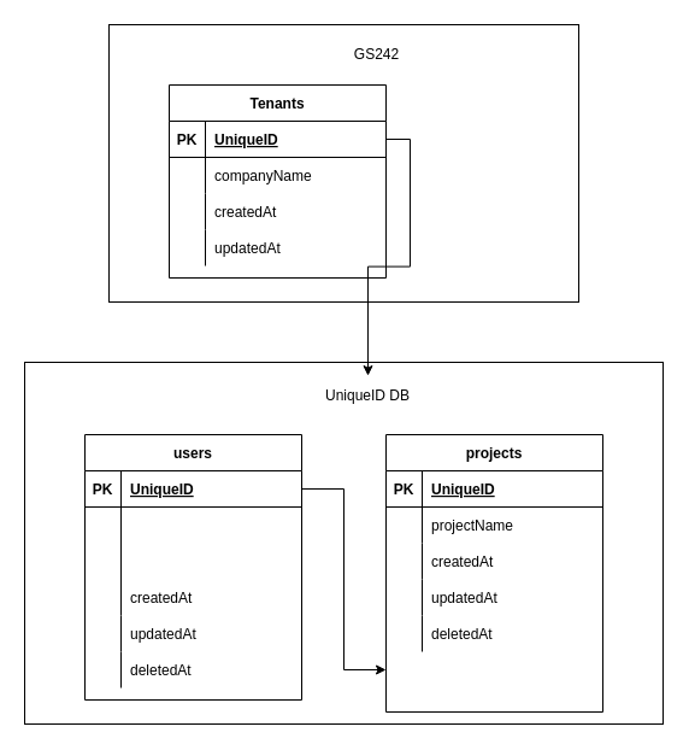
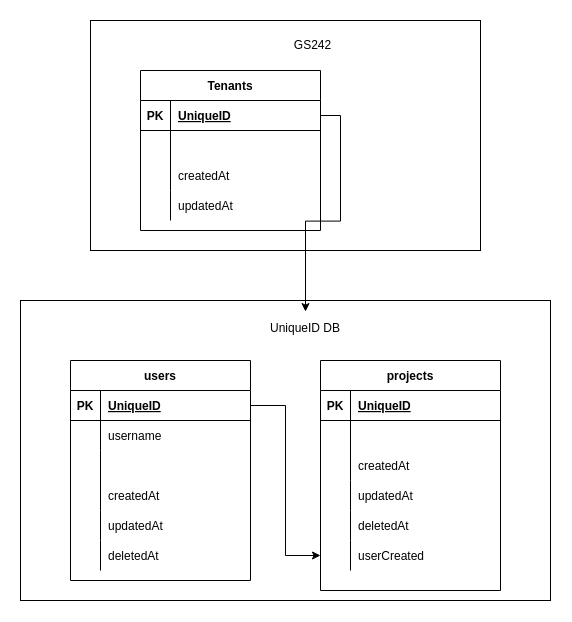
  <mxCell id="0" />
  <mxCell id="1" parent="0" />
  <mxCell id="2" value="" style="group" vertex="1" connectable="0" parent="1"><mxGeometry x="20" y="300" width="530" height="300" as="geometry" /></mxCell>
  <mxCell id="3" value="" style="rounded=0;whiteSpace=wrap;html=1;" vertex="1" parent="2"><mxGeometry width="530" height="300" as="geometry" /></mxCell>
  <mxCell id="4" value="UniqueID DB" style="text;html=1;strokeColor=none;fillColor=none;align=center;verticalAlign=middle;whiteSpace=wrap;rounded=0;" vertex="1" parent="2"><mxGeometry x="200" y="11.111" width="170" height="33.333" as="geometry" /></mxCell>
  <mxCell id="5" value="projects" style="shape=table;startSize=30;container=1;collapsible=1;childLayout=tableLayout;fixedRows=1;rowLines=0;fontStyle=1;align=center;resizeLast=1;" vertex="1" parent="2"><mxGeometry x="300" y="60" width="180" height="230" as="geometry" /></mxCell>
  <mxCell id="6" value="" style="shape=partialRectangle;collapsible=0;dropTarget=0;pointerEvents=0;fillColor=none;top=0;left=0;bottom=1;right=0;points=[[0,0.5],[1,0.5]];portConstraint=eastwest;" vertex="1" parent="5"><mxGeometry y="30" width="180" height="30" as="geometry" /></mxCell>
  <mxCell id="7" value="PK" style="shape=partialRectangle;connectable=0;fillColor=none;top=0;left=0;bottom=0;right=0;fontStyle=1;overflow=hidden;" vertex="1" parent="6"><mxGeometry width="30" height="30" as="geometry"><mxRectangle width="30" height="30" as="alternateBounds" /></mxGeometry></mxCell>
  <mxCell id="8" value="UniqueID" style="shape=partialRectangle;connectable=0;fillColor=none;top=0;left=0;bottom=0;right=0;align=left;spacingLeft=6;fontStyle=5;overflow=hidden;" vertex="1" parent="6"><mxGeometry x="30" width="150" height="30" as="geometry"><mxRectangle width="150" height="30" as="alternateBounds" /></mxGeometry></mxCell>
  <mxCell id="9" value="" style="shape=partialRectangle;collapsible=0;dropTarget=0;pointerEvents=0;fillColor=none;top=0;left=0;bottom=0;right=0;points=[[0,0.5],[1,0.5]];portConstraint=eastwest;" vertex="1" parent="5"><mxGeometry y="60" width="180" height="30" as="geometry" /></mxCell>
  <mxCell id="10" value="" style="shape=partialRectangle;connectable=0;fillColor=none;top=0;left=0;bottom=0;right=0;editable=1;overflow=hidden;" vertex="1" parent="9"><mxGeometry width="30" height="30" as="geometry"><mxRectangle width="30" height="30" as="alternateBounds" /></mxGeometry></mxCell>
- <mxCell id="11" value="projectName" style="shape=partialRectangle;connectable=0;fillColor=none;top=0;left=0;bottom=0;right=0;align=left;spacingLeft=6;overflow=hidden;" vertex="1" parent="9"><mxGeometry x="30" width="150" height="30" as="geometry"><mxRectangle width="150" height="30" as="alternateBounds" /></mxGeometry></mxCell>
  <mxCell id="12" value="" style="shape=partialRectangle;collapsible=0;dropTarget=0;pointerEvents=0;fillColor=none;top=0;left=0;bottom=0;right=0;points=[[0,0.5],[1,0.5]];portConstraint=eastwest;" vertex="1" parent="5"><mxGeometry y="90" width="180" height="30" as="geometry" /></mxCell>
  <mxCell id="13" value="" style="shape=partialRectangle;connectable=0;fillColor=none;top=0;left=0;bottom=0;right=0;editable=1;overflow=hidden;" vertex="1" parent="12"><mxGeometry width="30" height="30" as="geometry"><mxRectangle width="30" height="30" as="alternateBounds" /></mxGeometry></mxCell>
  <mxCell id="14" value="createdAt" style="shape=partialRectangle;connectable=0;fillColor=none;top=0;left=0;bottom=0;right=0;align=left;spacingLeft=6;overflow=hidden;" vertex="1" parent="12"><mxGeometry x="30" width="150" height="30" as="geometry"><mxRectangle width="150" height="30" as="alternateBounds" /></mxGeometry></mxCell>
  <mxCell id="15" value="" style="shape=partialRectangle;collapsible=0;dropTarget=0;pointerEvents=0;fillColor=none;top=0;left=0;bottom=0;right=0;points=[[0,0.5],[1,0.5]];portConstraint=eastwest;" vertex="1" parent="5"><mxGeometry y="120" width="180" height="30" as="geometry" /></mxCell>
  <mxCell id="16" value="" style="shape=partialRectangle;connectable=0;fillColor=none;top=0;left=0;bottom=0;right=0;editable=1;overflow=hidden;" vertex="1" parent="15"><mxGeometry width="30" height="30" as="geometry"><mxRectangle width="30" height="30" as="alternateBounds" /></mxGeometry></mxCell>
  <mxCell id="17" value="updatedAt" style="shape=partialRectangle;connectable=0;fillColor=none;top=0;left=0;bottom=0;right=0;align=left;spacingLeft=6;overflow=hidden;" vertex="1" parent="15"><mxGeometry x="30" width="150" height="30" as="geometry"><mxRectangle width="150" height="30" as="alternateBounds" /></mxGeometry></mxCell>
  <mxCell id="18" value="" style="shape=partialRectangle;collapsible=0;dropTarget=0;pointerEvents=0;fillColor=none;top=0;left=0;bottom=0;right=0;points=[[0,0.5],[1,0.5]];portConstraint=eastwest;" vertex="1" parent="5"><mxGeometry y="150" width="180" height="30" as="geometry" /></mxCell>
  <mxCell id="19" value="" style="shape=partialRectangle;connectable=0;fillColor=none;top=0;left=0;bottom=0;right=0;editable=1;overflow=hidden;" vertex="1" parent="18"><mxGeometry width="30" height="30" as="geometry"><mxRectangle width="30" height="30" as="alternateBounds" /></mxGeometry></mxCell>
  <mxCell id="20" value="deletedAt" style="shape=partialRectangle;connectable=0;fillColor=none;top=0;left=0;bottom=0;right=0;align=left;spacingLeft=6;overflow=hidden;" vertex="1" parent="18"><mxGeometry x="30" width="150" height="30" as="geometry"><mxRectangle width="150" height="30" as="alternateBounds" /></mxGeometry></mxCell>
  <mxCell id="21" value="" style="shape=partialRectangle;collapsible=0;dropTarget=0;pointerEvents=0;fillColor=none;top=0;left=0;bottom=0;right=0;points=[[0,0.5],[1,0.5]];portConstraint=eastwest;" vertex="1" parent="5"><mxGeometry y="180" width="180" height="30" as="geometry" /></mxCell>
  <mxCell id="22" value="" style="shape=partialRectangle;connectable=0;fillColor=none;top=0;left=0;bottom=0;right=0;editable=1;overflow=hidden;" vertex="1" parent="21"><mxGeometry width="30" height="30" as="geometry"><mxRectangle width="30" height="30" as="alternateBounds" /></mxGeometry></mxCell>
+ <mxCell id="23" value="userCreated" style="shape=partialRectangle;connectable=0;fillColor=none;top=0;left=0;bottom=0;right=0;align=left;spacingLeft=6;overflow=hidden;" vertex="1" parent="21"><mxGeometry x="30" width="150" height="30" as="geometry"><mxRectangle width="150" height="30" as="alternateBounds" /></mxGeometry></mxCell>
  <mxCell id="24" value="" style="rounded=0;whiteSpace=wrap;html=1;" vertex="1" parent="1"><mxGeometry x="90" y="20" width="390" height="230" as="geometry" /></mxCell>
  <mxCell id="25" value="GS242" style="text;html=1;strokeColor=none;fillColor=none;align=center;verticalAlign=middle;whiteSpace=wrap;rounded=0;" vertex="1" parent="1"><mxGeometry x="255" y="30" width="115" height="30" as="geometry" /></mxCell>
  <mxCell id="26" value="Tenants" style="shape=table;startSize=30;container=1;collapsible=1;childLayout=tableLayout;fixedRows=1;rowLines=0;fontStyle=1;align=center;resizeLast=1;" vertex="1" parent="1"><mxGeometry x="140" y="70" width="180" height="160" as="geometry" /></mxCell>
  <mxCell id="27" value="" style="shape=partialRectangle;collapsible=0;dropTarget=0;pointerEvents=0;fillColor=none;top=0;left=0;bottom=1;right=0;points=[[0,0.5],[1,0.5]];portConstraint=eastwest;" vertex="1" parent="26"><mxGeometry y="30" width="180" height="30" as="geometry" /></mxCell>
  <mxCell id="28" value="PK" style="shape=partialRectangle;connectable=0;fillColor=none;top=0;left=0;bottom=0;right=0;fontStyle=1;overflow=hidden;" vertex="1" parent="27"><mxGeometry width="30" height="30" as="geometry"><mxRectangle width="30" height="30" as="alternateBounds" /></mxGeometry></mxCell>
  <mxCell id="29" value="UniqueID" style="shape=partialRectangle;connectable=0;fillColor=none;top=0;left=0;bottom=0;right=0;align=left;spacingLeft=6;fontStyle=5;overflow=hidden;" vertex="1" parent="27"><mxGeometry x="30" width="150" height="30" as="geometry"><mxRectangle width="150" height="30" as="alternateBounds" /></mxGeometry></mxCell>
  <mxCell id="30" value="" style="shape=partialRectangle;collapsible=0;dropTarget=0;pointerEvents=0;fillColor=none;top=0;left=0;bottom=0;right=0;points=[[0,0.5],[1,0.5]];portConstraint=eastwest;" vertex="1" parent="26"><mxGeometry y="60" width="180" height="30" as="geometry" /></mxCell>
  <mxCell id="31" value="" style="shape=partialRectangle;connectable=0;fillColor=none;top=0;left=0;bottom=0;right=0;editable=1;overflow=hidden;" vertex="1" parent="30"><mxGeometry width="30" height="30" as="geometry"><mxRectangle width="30" height="30" as="alternateBounds" /></mxGeometry></mxCell>
- <mxCell id="32" value="companyName" style="shape=partialRectangle;connectable=0;fillColor=none;top=0;left=0;bottom=0;right=0;align=left;spacingLeft=6;overflow=hidden;" vertex="1" parent="30"><mxGeometry x="30" width="150" height="30" as="geometry"><mxRectangle width="150" height="30" as="alternateBounds" /></mxGeometry></mxCell>
  <mxCell id="33" value="" style="shape=partialRectangle;collapsible=0;dropTarget=0;pointerEvents=0;fillColor=none;top=0;left=0;bottom=0;right=0;points=[[0,0.5],[1,0.5]];portConstraint=eastwest;" vertex="1" parent="26"><mxGeometry y="90" width="180" height="30" as="geometry" /></mxCell>
  <mxCell id="34" value="" style="shape=partialRectangle;connectable=0;fillColor=none;top=0;left=0;bottom=0;right=0;editable=1;overflow=hidden;" vertex="1" parent="33"><mxGeometry width="30" height="30" as="geometry"><mxRectangle width="30" height="30" as="alternateBounds" /></mxGeometry></mxCell>
  <mxCell id="35" value="createdAt" style="shape=partialRectangle;connectable=0;fillColor=none;top=0;left=0;bottom=0;right=0;align=left;spacingLeft=6;overflow=hidden;" vertex="1" parent="33"><mxGeometry x="30" width="150" height="30" as="geometry"><mxRectangle width="150" height="30" as="alternateBounds" /></mxGeometry></mxCell>
  <mxCell id="36" value="" style="shape=partialRectangle;collapsible=0;dropTarget=0;pointerEvents=0;fillColor=none;top=0;left=0;bottom=0;right=0;points=[[0,0.5],[1,0.5]];portConstraint=eastwest;" vertex="1" parent="26"><mxGeometry y="120" width="180" height="30" as="geometry" /></mxCell>
  <mxCell id="37" value="" style="shape=partialRectangle;connectable=0;fillColor=none;top=0;left=0;bottom=0;right=0;editable=1;overflow=hidden;" vertex="1" parent="36"><mxGeometry width="30" height="30" as="geometry"><mxRectangle width="30" height="30" as="alternateBounds" /></mxGeometry></mxCell>
  <mxCell id="38" value="updatedAt" style="shape=partialRectangle;connectable=0;fillColor=none;top=0;left=0;bottom=0;right=0;align=left;spacingLeft=6;overflow=hidden;" vertex="1" parent="36"><mxGeometry x="30" width="150" height="30" as="geometry"><mxRectangle width="150" height="30" as="alternateBounds" /></mxGeometry></mxCell>
  <mxCell id="39" value="users" style="shape=table;startSize=30;container=1;collapsible=1;childLayout=tableLayout;fixedRows=1;rowLines=0;fontStyle=1;align=center;resizeLast=1;" vertex="1" parent="1"><mxGeometry x="70" y="360" width="180" height="220" as="geometry" /></mxCell>
  <mxCell id="40" value="" style="shape=partialRectangle;collapsible=0;dropTarget=0;pointerEvents=0;fillColor=none;top=0;left=0;bottom=1;right=0;points=[[0,0.5],[1,0.5]];portConstraint=eastwest;" vertex="1" parent="39"><mxGeometry y="30" width="180" height="30" as="geometry" /></mxCell>
  <mxCell id="41" value="PK" style="shape=partialRectangle;connectable=0;fillColor=none;top=0;left=0;bottom=0;right=0;fontStyle=1;overflow=hidden;" vertex="1" parent="40"><mxGeometry width="30" height="30" as="geometry"><mxRectangle width="30" height="30" as="alternateBounds" /></mxGeometry></mxCell>
  <mxCell id="42" value="UniqueID" style="shape=partialRectangle;connectable=0;fillColor=none;top=0;left=0;bottom=0;right=0;align=left;spacingLeft=6;fontStyle=5;overflow=hidden;" vertex="1" parent="40"><mxGeometry x="30" width="150" height="30" as="geometry"><mxRectangle width="150" height="30" as="alternateBounds" /></mxGeometry></mxCell>
  <mxCell id="43" value="" style="shape=partialRectangle;collapsible=0;dropTarget=0;pointerEvents=0;fillColor=none;top=0;left=0;bottom=0;right=0;points=[[0,0.5],[1,0.5]];portConstraint=eastwest;" vertex="1" parent="39"><mxGeometry y="60" width="180" height="30" as="geometry" /></mxCell>
  <mxCell id="44" value="" style="shape=partialRectangle;connectable=0;fillColor=none;top=0;left=0;bottom=0;right=0;editable=1;overflow=hidden;" vertex="1" parent="43"><mxGeometry width="30" height="30" as="geometry"><mxRectangle width="30" height="30" as="alternateBounds" /></mxGeometry></mxCell>
+ <mxCell id="45" value="username" style="shape=partialRectangle;connectable=0;fillColor=none;top=0;left=0;bottom=0;right=0;align=left;spacingLeft=6;overflow=hidden;" vertex="1" parent="43"><mxGeometry x="30" width="150" height="30" as="geometry"><mxRectangle width="150" height="30" as="alternateBounds" /></mxGeometry></mxCell>
  <mxCell id="46" value="" style="shape=partialRectangle;collapsible=0;dropTarget=0;pointerEvents=0;fillColor=none;top=0;left=0;bottom=0;right=0;points=[[0,0.5],[1,0.5]];portConstraint=eastwest;" vertex="1" parent="39"><mxGeometry y="90" width="180" height="30" as="geometry" /></mxCell>
  <mxCell id="47" value="" style="shape=partialRectangle;connectable=0;fillColor=none;top=0;left=0;bottom=0;right=0;editable=1;overflow=hidden;" vertex="1" parent="46"><mxGeometry width="30" height="30" as="geometry"><mxRectangle width="30" height="30" as="alternateBounds" /></mxGeometry></mxCell>
  <mxCell id="48" value="" style="shape=partialRectangle;collapsible=0;dropTarget=0;pointerEvents=0;fillColor=none;top=0;left=0;bottom=0;right=0;points=[[0,0.5],[1,0.5]];portConstraint=eastwest;" vertex="1" parent="39"><mxGeometry y="120" width="180" height="30" as="geometry" /></mxCell>
  <mxCell id="49" value="" style="shape=partialRectangle;connectable=0;fillColor=none;top=0;left=0;bottom=0;right=0;editable=1;overflow=hidden;" vertex="1" parent="48"><mxGeometry width="30" height="30" as="geometry"><mxRectangle width="30" height="30" as="alternateBounds" /></mxGeometry></mxCell>
  <mxCell id="50" value="createdAt" style="shape=partialRectangle;connectable=0;fillColor=none;top=0;left=0;bottom=0;right=0;align=left;spacingLeft=6;overflow=hidden;" vertex="1" parent="48"><mxGeometry x="30" width="150" height="30" as="geometry"><mxRectangle width="150" height="30" as="alternateBounds" /></mxGeometry></mxCell>
  <mxCell id="51" value="" style="shape=partialRectangle;collapsible=0;dropTarget=0;pointerEvents=0;fillColor=none;top=0;left=0;bottom=0;right=0;points=[[0,0.5],[1,0.5]];portConstraint=eastwest;" vertex="1" parent="39"><mxGeometry y="150" width="180" height="30" as="geometry" /></mxCell>
  <mxCell id="52" value="" style="shape=partialRectangle;connectable=0;fillColor=none;top=0;left=0;bottom=0;right=0;editable=1;overflow=hidden;" vertex="1" parent="51"><mxGeometry width="30" height="30" as="geometry"><mxRectangle width="30" height="30" as="alternateBounds" /></mxGeometry></mxCell>
  <mxCell id="53" value="updatedAt" style="shape=partialRectangle;connectable=0;fillColor=none;top=0;left=0;bottom=0;right=0;align=left;spacingLeft=6;overflow=hidden;" vertex="1" parent="51"><mxGeometry x="30" width="150" height="30" as="geometry"><mxRectangle width="150" height="30" as="alternateBounds" /></mxGeometry></mxCell>
  <mxCell id="54" value="" style="shape=partialRectangle;collapsible=0;dropTarget=0;pointerEvents=0;fillColor=none;top=0;left=0;bottom=0;right=0;points=[[0,0.5],[1,0.5]];portConstraint=eastwest;" vertex="1" parent="39"><mxGeometry y="180" width="180" height="30" as="geometry" /></mxCell>
  <mxCell id="55" value="" style="shape=partialRectangle;connectable=0;fillColor=none;top=0;left=0;bottom=0;right=0;editable=1;overflow=hidden;" vertex="1" parent="54"><mxGeometry width="30" height="30" as="geometry"><mxRectangle width="30" height="30" as="alternateBounds" /></mxGeometry></mxCell>
  <mxCell id="56" value="deletedAt" style="shape=partialRectangle;connectable=0;fillColor=none;top=0;left=0;bottom=0;right=0;align=left;spacingLeft=6;overflow=hidden;" vertex="1" parent="54"><mxGeometry x="30" width="150" height="30" as="geometry"><mxRectangle width="150" height="30" as="alternateBounds" /></mxGeometry></mxCell>
  <mxCell id="57" style="edgeStyle=orthogonalEdgeStyle;rounded=0;orthogonalLoop=1;jettySize=auto;html=1;entryX=0.5;entryY=0;entryDx=0;entryDy=0;" edge="1" parent="1" source="27" target="4"><mxGeometry relative="1" as="geometry" /></mxCell>
  <mxCell id="58" style="edgeStyle=orthogonalEdgeStyle;rounded=0;orthogonalLoop=1;jettySize=auto;html=1;" edge="1" parent="1" source="40" target="21"><mxGeometry relative="1" as="geometry" /></mxCell>
